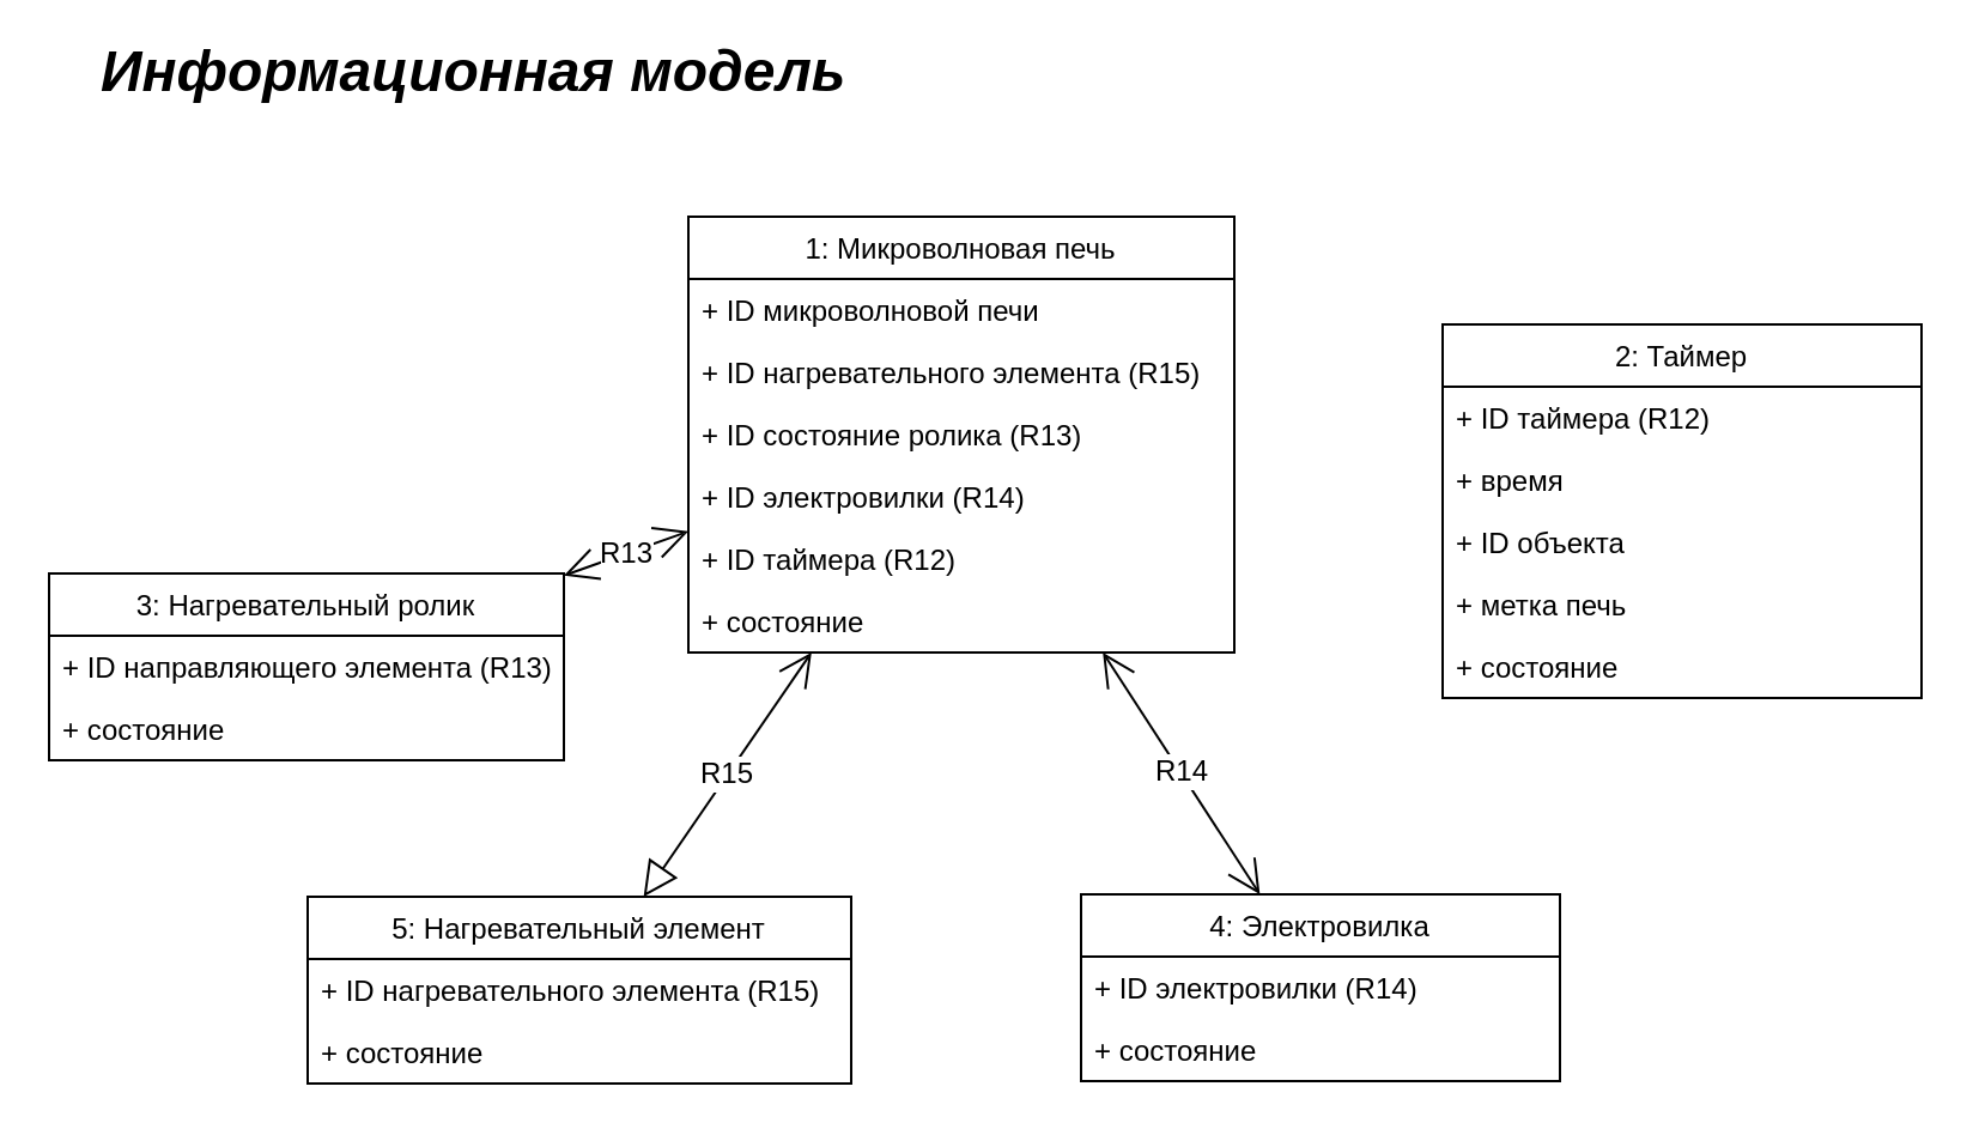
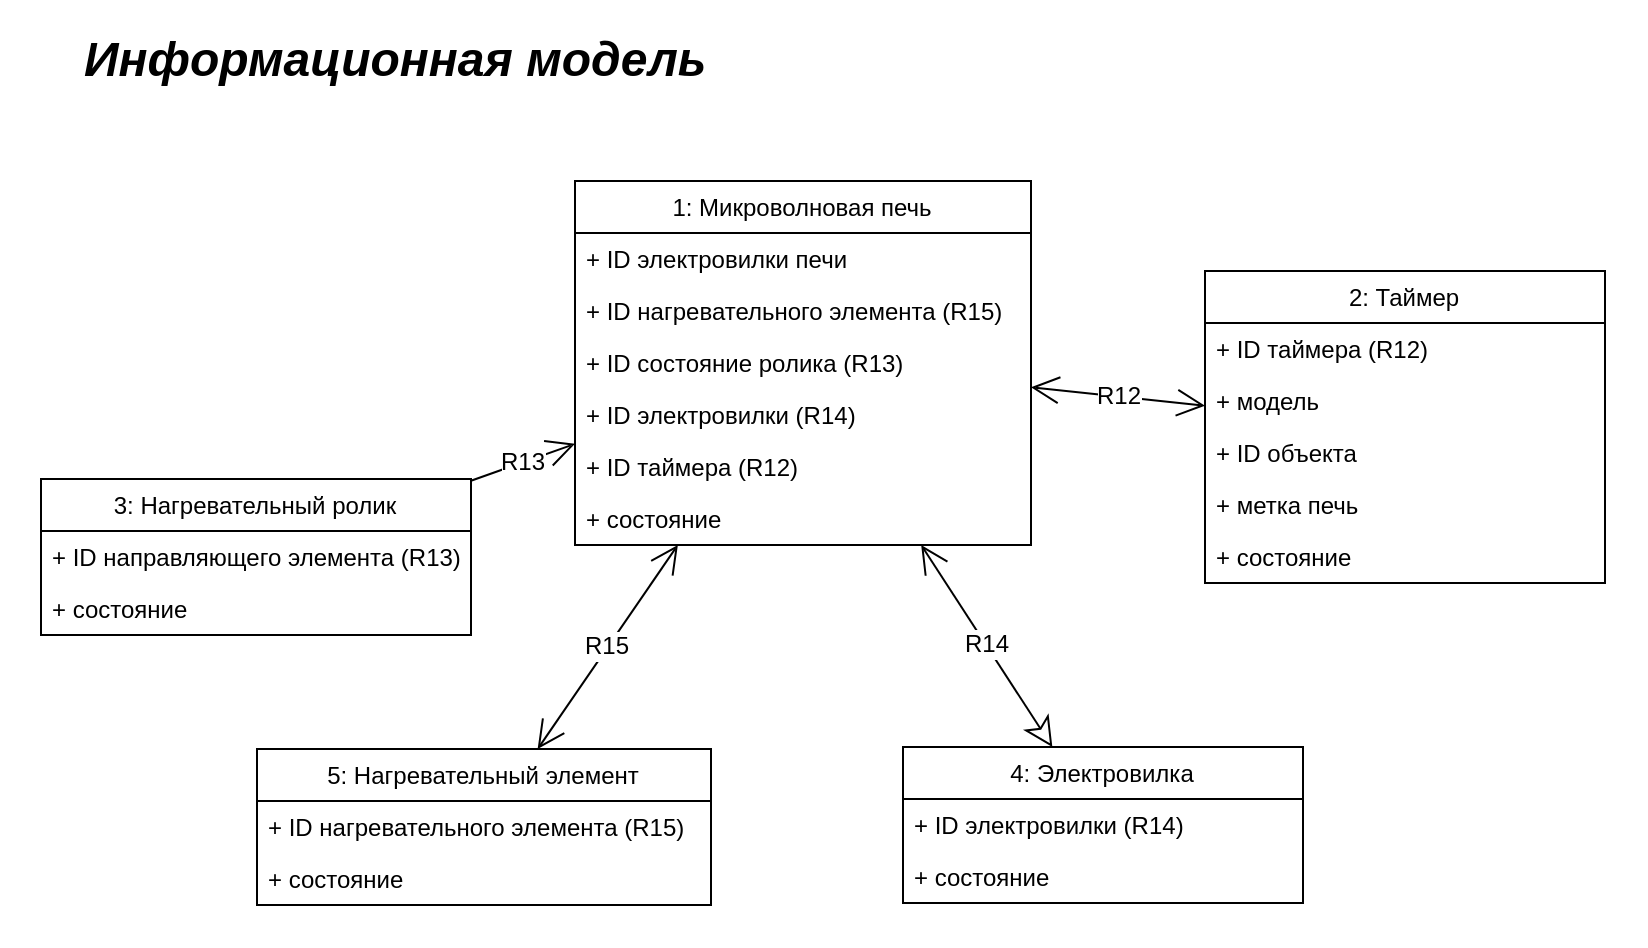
  <mxCell id="0" />
  <mxCell id="1" parent="0" />
  <mxCell id="2" value="Информационная модель" style="text;html=1;resizable=0;autosize=1;align=left;verticalAlign=middle;points=[];fillColor=none;strokeColor=none;rounded=0;fontStyle=3;fontSize=24;labelPosition=center;verticalLabelPosition=middle;" parent="1" vertex="1"><mxGeometry x="40" y="20" width="160" height="20" as="geometry" /></mxCell>
  <mxCell id="3" value="1: Микроволновая печь" style="swimlane;fontStyle=0;childLayout=stackLayout;horizontal=1;startSize=26;horizontalStack=0;resizeParent=1;resizeParentMax=0;resizeLast=0;collapsible=1;marginBottom=0;fontSize=12;labelBackgroundColor=none;fillColor=#ffffff;" parent="1" vertex="1"><mxGeometry x="287" y="90" width="228" height="182" as="geometry" /></mxCell>
- <mxCell id="4" value="+ ID микроволновой печи" style="text;strokeColor=none;fillColor=none;align=left;verticalAlign=top;spacingLeft=4;spacingRight=4;overflow=hidden;rotatable=0;points=[[0,0.5],[1,0.5]];portConstraint=eastwest;labelBackgroundColor=#FFFFFF;" parent="3" vertex="1"><mxGeometry y="26" width="228" height="26" as="geometry" /></mxCell>
+ <mxCell id="4" value="+ ID электровилки печи" style="text;strokeColor=none;fillColor=none;align=left;verticalAlign=top;spacingLeft=4;spacingRight=4;overflow=hidden;rotatable=0;points=[[0,0.5],[1,0.5]];portConstraint=eastwest;labelBackgroundColor=#FFFFFF;" parent="3" vertex="1"><mxGeometry y="26" width="228" height="26" as="geometry" /></mxCell>
  <mxCell id="5" value="+ ID нагревательного элемента (R15)" style="text;strokeColor=none;fillColor=none;align=left;verticalAlign=top;spacingLeft=4;spacingRight=4;overflow=hidden;rotatable=0;points=[[0,0.5],[1,0.5]];portConstraint=eastwest;labelBackgroundColor=#FFFFFF;" parent="3" vertex="1"><mxGeometry y="52" width="228" height="26" as="geometry" /></mxCell>
  <mxCell id="6" value="+ ID состояние ролика (R13)&#10;" style="text;strokeColor=none;fillColor=none;align=left;verticalAlign=top;spacingLeft=4;spacingRight=4;overflow=hidden;rotatable=0;points=[[0,0.5],[1,0.5]];portConstraint=eastwest;labelBackgroundColor=#FFFFFF;" parent="3" vertex="1"><mxGeometry y="78" width="228" height="26" as="geometry" /></mxCell>
  <mxCell id="7" value="+ ID электровилки (R14)&#10;" style="text;strokeColor=none;fillColor=none;align=left;verticalAlign=top;spacingLeft=4;spacingRight=4;overflow=hidden;rotatable=0;points=[[0,0.5],[1,0.5]];portConstraint=eastwest;labelBackgroundColor=#FFFFFF;" parent="3" vertex="1"><mxGeometry y="104" width="228" height="26" as="geometry" /></mxCell>
  <mxCell id="8" value="+ ID таймера (R12)&#10;" style="text;strokeColor=none;fillColor=none;align=left;verticalAlign=top;spacingLeft=4;spacingRight=4;overflow=hidden;rotatable=0;points=[[0,0.5],[1,0.5]];portConstraint=eastwest;labelBackgroundColor=#FFFFFF;" parent="3" vertex="1"><mxGeometry y="130" width="228" height="26" as="geometry" /></mxCell>
  <mxCell id="9" value="+ состояние&#10;" style="text;strokeColor=none;fillColor=none;align=left;verticalAlign=top;spacingLeft=4;spacingRight=4;overflow=hidden;rotatable=0;points=[[0,0.5],[1,0.5]];portConstraint=eastwest;labelBackgroundColor=#FFFFFF;" parent="3" vertex="1"><mxGeometry y="156" width="228" height="26" as="geometry" /></mxCell>
  <mxCell id="10" value="5: Нагревательный элемент" style="swimlane;fontStyle=0;childLayout=stackLayout;horizontal=1;startSize=26;fillColor=#ffffff;horizontalStack=0;resizeParent=1;resizeParentMax=0;resizeLast=0;collapsible=1;marginBottom=0;fontSize=12;labelBackgroundColor=#FFFFFF;" parent="1" vertex="1"><mxGeometry x="128" y="374" width="227" height="78" as="geometry" /></mxCell>
  <mxCell id="11" value="+ ID нагревательного элемента (R15)" style="text;strokeColor=none;fillColor=none;align=left;verticalAlign=top;spacingLeft=4;spacingRight=4;overflow=hidden;rotatable=0;points=[[0,0.5],[1,0.5]];portConstraint=eastwest;labelBackgroundColor=#FFFFFF;" parent="10" vertex="1"><mxGeometry y="26" width="227" height="26" as="geometry" /></mxCell>
  <mxCell id="12" value="+ состояние" style="text;strokeColor=none;fillColor=none;align=left;verticalAlign=top;spacingLeft=4;spacingRight=4;overflow=hidden;rotatable=0;points=[[0,0.5],[1,0.5]];portConstraint=eastwest;labelBackgroundColor=#FFFFFF;" parent="10" vertex="1"><mxGeometry y="52" width="227" height="26" as="geometry" /></mxCell>
  <mxCell id="13" value="3: Нагревательный ролик" style="swimlane;fontStyle=0;childLayout=stackLayout;horizontal=1;startSize=26;fillColor=#ffffff;horizontalStack=0;resizeParent=1;resizeParentMax=0;resizeLast=0;collapsible=1;marginBottom=0;fontSize=12;labelBackgroundColor=#FFFFFF;" parent="1" vertex="1"><mxGeometry x="20" y="239" width="215" height="78" as="geometry" /></mxCell>
  <mxCell id="14" value="+ ID направляющего элемента (R13)" style="text;strokeColor=none;fillColor=none;align=left;verticalAlign=top;spacingLeft=4;spacingRight=4;overflow=hidden;rotatable=0;points=[[0,0.5],[1,0.5]];portConstraint=eastwest;labelBackgroundColor=#FFFFFF;" parent="13" vertex="1"><mxGeometry y="26" width="215" height="26" as="geometry" /></mxCell>
  <mxCell id="15" value="+ состояние" style="text;strokeColor=none;fillColor=none;align=left;verticalAlign=top;spacingLeft=4;spacingRight=4;overflow=hidden;rotatable=0;points=[[0,0.5],[1,0.5]];portConstraint=eastwest;labelBackgroundColor=#FFFFFF;" parent="13" vertex="1"><mxGeometry y="52" width="215" height="26" as="geometry" /></mxCell>
  <mxCell id="16" value="2: Таймер" style="swimlane;fontStyle=0;childLayout=stackLayout;horizontal=1;startSize=26;fillColor=#ffffff;horizontalStack=0;resizeParent=1;resizeParentMax=0;resizeLast=0;collapsible=1;marginBottom=0;fontSize=12;labelBackgroundColor=#FFFFFF;" parent="1" vertex="1"><mxGeometry x="602" y="135" width="200" height="156" as="geometry" /></mxCell>
  <mxCell id="17" value="+ ID таймера (R12)" style="text;strokeColor=none;fillColor=none;align=left;verticalAlign=top;spacingLeft=4;spacingRight=4;overflow=hidden;rotatable=0;points=[[0,0.5],[1,0.5]];portConstraint=eastwest;labelBackgroundColor=#FFFFFF;" parent="16" vertex="1"><mxGeometry y="26" width="200" height="26" as="geometry" /></mxCell>
- <mxCell id="18" value="+ время" style="text;strokeColor=none;fillColor=none;align=left;verticalAlign=top;spacingLeft=4;spacingRight=4;overflow=hidden;rotatable=0;points=[[0,0.5],[1,0.5]];portConstraint=eastwest;labelBackgroundColor=#FFFFFF;" parent="16" vertex="1"><mxGeometry y="52" width="200" height="26" as="geometry" /></mxCell>
+ <mxCell id="18" value="+ модель" style="text;strokeColor=none;fillColor=none;align=left;verticalAlign=top;spacingLeft=4;spacingRight=4;overflow=hidden;rotatable=0;points=[[0,0.5],[1,0.5]];portConstraint=eastwest;labelBackgroundColor=#FFFFFF;" parent="16" vertex="1"><mxGeometry y="52" width="200" height="26" as="geometry" /></mxCell>
  <mxCell id="19" value="+ ID объекта" style="text;strokeColor=none;fillColor=none;align=left;verticalAlign=top;spacingLeft=4;spacingRight=4;overflow=hidden;rotatable=0;points=[[0,0.5],[1,0.5]];portConstraint=eastwest;labelBackgroundColor=#FFFFFF;" parent="16" vertex="1"><mxGeometry y="78" width="200" height="26" as="geometry" /></mxCell>
  <mxCell id="20" value="+ метка печь" style="text;strokeColor=none;fillColor=none;align=left;verticalAlign=top;spacingLeft=4;spacingRight=4;overflow=hidden;rotatable=0;points=[[0,0.5],[1,0.5]];portConstraint=eastwest;labelBackgroundColor=#FFFFFF;" parent="16" vertex="1"><mxGeometry y="104" width="200" height="26" as="geometry" /></mxCell>
  <mxCell id="21" value="+ состояние" style="text;strokeColor=none;fillColor=none;align=left;verticalAlign=top;spacingLeft=4;spacingRight=4;overflow=hidden;rotatable=0;points=[[0,0.5],[1,0.5]];portConstraint=eastwest;labelBackgroundColor=#FFFFFF;" parent="16" vertex="1"><mxGeometry y="130" width="200" height="26" as="geometry" /></mxCell>
- <mxCell id="23" value="R15" style="endArrow=block;endFill=0;endSize=12;fontSize=12;startArrow=open;startFill=0;targetPerimeterSpacing=0;sourcePerimeterSpacing=0;strokeWidth=1;startSize=12;html=1;labelBackgroundColor=#FFFFFF;" parent="1" source="3" target="10" edge="1"><mxGeometry width="160" relative="1" as="geometry"><mxPoint x="315" y="299.66" as="sourcePoint" /><mxPoint x="660" y="455" as="targetPoint" /></mxGeometry></mxCell>
- <mxCell id="24" value="R13" style="endArrow=open;endFill=0;endSize=12;fontSize=12;startArrow=open;startFill=0;targetPerimeterSpacing=0;sourcePerimeterSpacing=0;strokeWidth=1;startSize=12;html=1;labelBackgroundColor=#FFFFFF;" parent="1" source="3" target="13" edge="1"><mxGeometry width="160" relative="1" as="geometry"><mxPoint x="315" y="231.2" as="sourcePoint" /><mxPoint x="180" y="439" as="targetPoint" /></mxGeometry></mxCell>
+ <mxCell id="22" value="R12" style="endArrow=open;endFill=0;endSize=12;fontSize=12;startArrow=open;startFill=0;targetPerimeterSpacing=0;sourcePerimeterSpacing=0;strokeWidth=1;startSize=12;html=1;labelBackgroundColor=#FFFFFF;" parent="1" source="3" target="16" edge="1"><mxGeometry width="160" relative="1" as="geometry"><mxPoint x="525" y="271.25" as="sourcePoint" /><mxPoint x="660" y="190" as="targetPoint" /></mxGeometry></mxCell>
+ <mxCell id="23" value="R15" style="endArrow=open;endFill=0;endSize=12;fontSize=12;startArrow=open;startFill=0;targetPerimeterSpacing=0;sourcePerimeterSpacing=0;strokeWidth=1;startSize=12;html=1;labelBackgroundColor=#FFFFFF;" parent="1" source="3" target="10" edge="1"><mxGeometry width="160" relative="1" as="geometry"><mxPoint x="315" y="299.66" as="sourcePoint" /><mxPoint x="660" y="455" as="targetPoint" /></mxGeometry></mxCell>
+ <mxCell id="24" value="R13" style="endArrow=none;endFill=0;endSize=12;fontSize=12;startArrow=open;startFill=0;targetPerimeterSpacing=0;sourcePerimeterSpacing=0;strokeWidth=1;startSize=12;html=1;labelBackgroundColor=#FFFFFF;" parent="1" source="3" target="13" edge="1"><mxGeometry width="160" relative="1" as="geometry"><mxPoint x="315" y="231.2" as="sourcePoint" /><mxPoint x="180" y="439" as="targetPoint" /></mxGeometry></mxCell>
  <mxCell id="25" value="4: Электровилка" style="swimlane;fontStyle=0;childLayout=stackLayout;horizontal=1;startSize=26;fillColor=#ffffff;horizontalStack=0;resizeParent=1;resizeParentMax=0;resizeLast=0;collapsible=1;marginBottom=0;fontSize=12;labelBackgroundColor=#FFFFFF;" parent="1" vertex="1"><mxGeometry x="451" y="373" width="200" height="78" as="geometry" /></mxCell>
  <mxCell id="26" value="+ ID электровилки (R14)" style="text;strokeColor=none;fillColor=none;align=left;verticalAlign=top;spacingLeft=4;spacingRight=4;overflow=hidden;rotatable=0;points=[[0,0.5],[1,0.5]];portConstraint=eastwest;labelBackgroundColor=#FFFFFF;" parent="25" vertex="1"><mxGeometry y="26" width="200" height="26" as="geometry" /></mxCell>
  <mxCell id="27" value="+ состояние" style="text;strokeColor=none;fillColor=none;align=left;verticalAlign=top;spacingLeft=4;spacingRight=4;overflow=hidden;rotatable=0;points=[[0,0.5],[1,0.5]];portConstraint=eastwest;labelBackgroundColor=#FFFFFF;" parent="25" vertex="1"><mxGeometry y="52" width="200" height="26" as="geometry" /></mxCell>
- <mxCell id="28" value="R14" style="endArrow=open;endFill=0;endSize=12;fontSize=12;startArrow=open;startFill=0;targetPerimeterSpacing=0;sourcePerimeterSpacing=0;strokeWidth=1;startSize=12;html=1;labelBackgroundColor=#FFFFFF;" parent="1" source="3" target="25" edge="1"><mxGeometry width="160" relative="1" as="geometry"><mxPoint x="297" y="299.375" as="sourcePoint" /><mxPoint x="204.936" y="383" as="targetPoint" /></mxGeometry></mxCell>
+ <mxCell id="28" value="R14" style="endArrow=classic;endFill=0;endSize=12;fontSize=12;startArrow=open;startFill=0;targetPerimeterSpacing=0;sourcePerimeterSpacing=0;strokeWidth=1;startSize=12;html=1;labelBackgroundColor=#FFFFFF;" parent="1" source="3" target="25" edge="1"><mxGeometry width="160" relative="1" as="geometry"><mxPoint x="297" y="299.375" as="sourcePoint" /><mxPoint x="204.936" y="383" as="targetPoint" /></mxGeometry></mxCell>
